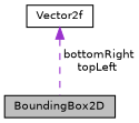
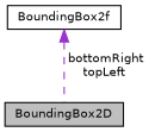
  digraph {
    node [color=black fontname=Helvetica fontsize=10 shape=record style=filled]
    n1 [fillcolor=grey75 fontcolor=black height=0.2 label=BoundingBox2D width=0.4]
-   n2 [fillcolor=white height=0.2 label=Vector2f width=0.4]
+   n2 [fillcolor=white height=0.2 label=BoundingBox2f width=0.4]
    n2 -> n1 [color=darkorchid3 dir=back fontname=Helvetica fontsize=10 label=" bottomRight\ntopLeft" labelfontname=Helvetica labelfontsize=10 style=dashed]
  }
